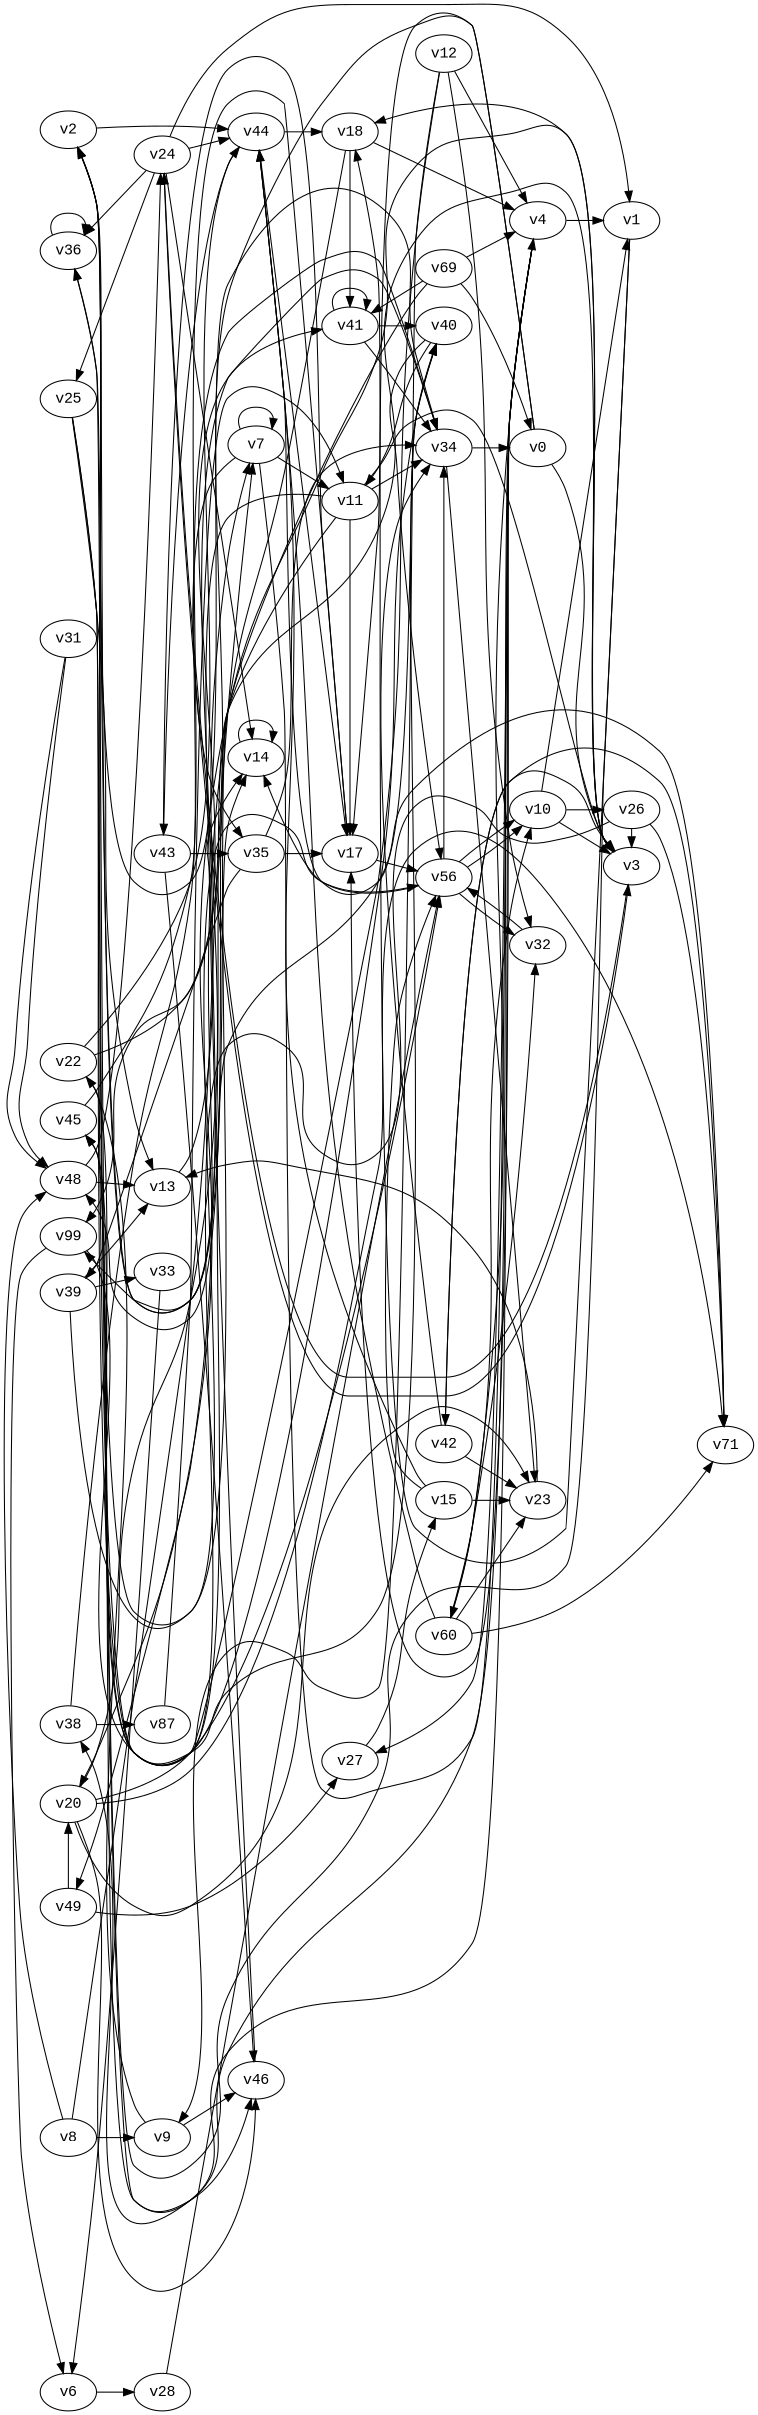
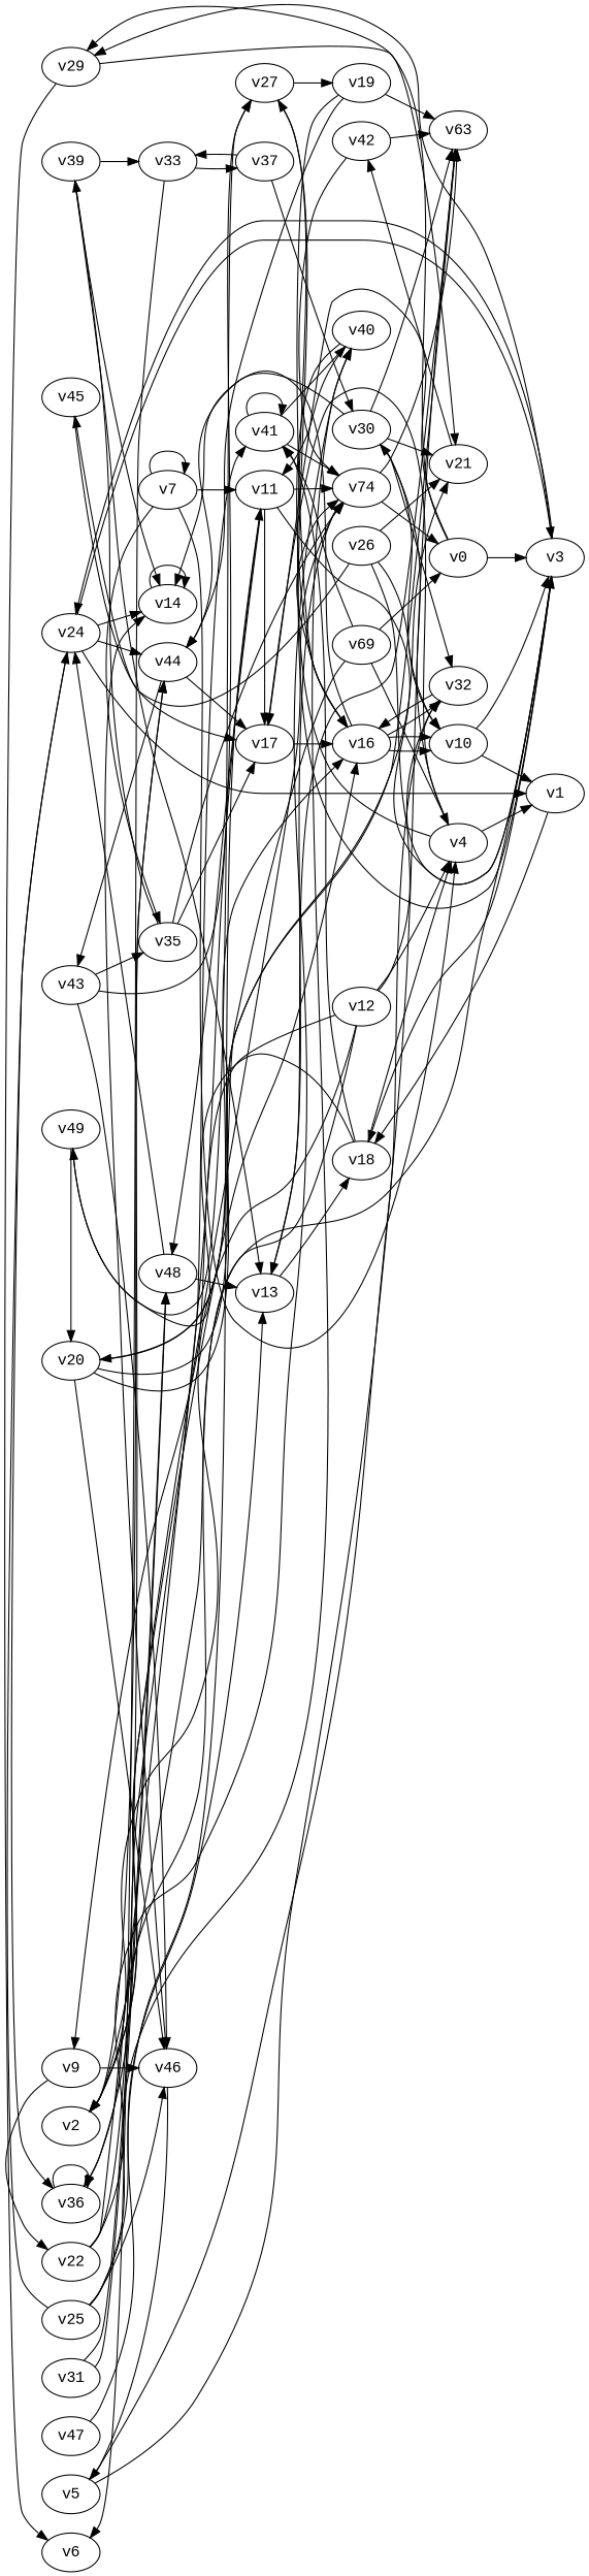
  digraph {
    fontname="Liberation Mono"
    rankdir=LR
    node [fontname="Liberation Mono" player=1]
    edge [fontname="Liberation Mono"]
    v0 [player=0]
    v3
    v17
-   v29 [label=v99]
+   v29
    v18 [player=0]
    v2
    v24
-   v16 [player=0 label=v56]
+   v16 [player=0]
    v6 [player=0]
-   v21 [player=0 label=v71]
+   v21 [player=0]
    v1
    v36 [player=0]
    v4 [player=0]
    v41 [player=0]
    v49
    v44 [player=0]
    v32 [player=0]
    v10
-   v34 [player=0]
+   v34 [player=0 label=v74]
    v14 [player=0]
    v40
    v43
    v27
-   v30 [label=v60]
-   v38
+   v30
    v45
-   v15 [player=0]
-   v23 [player=0]
-   v47 [player=0 label=v87]
+   v15 [player=0 label=v19]
+   v23 [player=0 label=v63]
+   v47 [player=0]
+   v5 [player=0]
    v13
-   v28 [player=0]
    v7 [player=0]
    v11
    v35
    v48
    v39 [player=0]
-   v8
    v9 [player=0]
    v22 [player=0]
    v46 [player=0]
    v26 [player=0]
    v12
    v20
    n45 [label=v69]
    v42
    v25
    v31
    v33
+   v37 [player=0]
    v0 -> v3
    v0 -> v17 [constraint="time == 13"]
    v0 -> v29 [constraint="time % 5 == 1"]
    v3 -> v29 [constraint="time % 3 == 1"]
    v3 -> v18 [constraint="time <= 17"]
    v3 -> v2 [constraint="time % 5 == 2"]
    v3 -> v24 [constraint="time % 4 == 3"]
    v17 -> v16
    v29 -> v6 [constraint="time == 0"]
    v29 -> v21 [constraint="time >= 14"]
    v18 -> v4
    v18 -> v41 [constraint="time % 3 == 1"]
    v18 -> v49 [constraint="time % 5 == 4"]
    v2 -> v16 [constraint="time == 20"]
    v2 -> v44 [constraint="time % 6 == 3"]
    v24 -> v3
    v24 -> v1
    v24 -> v36 [constraint="time == 2"]
    v24 -> v44
    v24 -> v14
    v16 -> v32
    v16 -> v10
    v16 -> v10 [constraint="time % 5 == 0"]
    v16 -> v34 [constraint="time >= 11"]
    v16 -> v14 [constraint="time >= 15"]
-   v6 -> v28
    v21 -> v42 [constraint="time >= 10"]
    v1 -> v18 [constraint="time % 6 == 3"]
-   v1 -> v36 [constraint="time == 9"]
+   v12 -> v36 [constraint="time == 9"]
    v36 -> v36 [constraint="time == 2"]
    v4 -> v17 [constraint="time == 19"]
    v4 -> v1
    v4 -> v27 [constraint="time == 5"]
    v4 -> v30 [constraint="time == 0"]
-   v4 -> v38 [constraint="time >= 4"]
-   v4 -> v45 [constraint="time <= 19"]
    v41 -> v41 [constraint="time % 3 == 1"]
    v41 -> v34
    v41 -> v40
    v49 -> v27 [constraint="time % 6 == 4"]
    v49 -> v20 [constraint="(time % 4 == 0) || (time % 4 == 0)"]
    v44 -> v17
-   v44 -> v18
-   v44 -> v40 [constraint="time >= 9"]
+   v13 -> v18
    v44 -> v43 [constraint="time == 5"]
    v32 -> v16
    v10 -> v3
    v10 -> v1
-   v10 -> v26
+   v26 -> v10
    v34 -> v0
    v34 -> v2 [constraint="time <= 14"]
    v34 -> v23 [constraint="time % 5 == 4"]
    v14 -> v14 [constraint="time % 5 == 1"]
    v40 -> v16 [constraint="time % 6 == 4"]
    v40 -> v11 [constraint="time >= 6"]
-   v43 -> v17 [constraint="time >= 12"]
+   v43 -> v27 [constraint="time >= 12"]
    v43 -> v35
    v43 -> v46
-   v42 -> v3 [constraint="time >= 4"]
+   v27 -> v3 [constraint="time >= 4"]
    v27 -> v15
    v30 -> v21
    v30 -> v44 [constraint="time % 4 == 3"]
    v30 -> v32
    v30 -> v10 [constraint="time == 8"]
    v30 -> v23
-   v38 -> v34 [constraint="time >= 9"]
-   v38 -> v47
    v45 -> v17 [constraint="time == 3"]
    v15 -> v16 [constraint="time == 4"]
    v15 -> v44 [constraint="(time % 4 == 1) || (time % 4 == 2)"]
    v15 -> v23
    v23 -> v13 [constraint="time >= 2"]
    v47 -> v11 [constraint="time <= 25"]
+   v5 -> v32 [constraint="time == 2"]
+   v5 -> v23 [constraint="time <= 21"]
    v13 -> v34 [constraint="time == 16"]
-   v28 -> v16 [constraint="time == 16"]
    v7 -> v4 [constraint="time == 13"]
    v7 -> v7 [constraint="time % 6 == 5"]
    v7 -> v11
    v7 -> v35 [constraint="time == 12"]
    v11 -> v3 [constraint="time >= 13"]
    v11 -> v17 [constraint="time >= 2"]
    v11 -> v36 [constraint="time % 4 == 3"]
    v11 -> v34
    v11 -> v48 [constraint="time >= 7"]
    v35 -> v17
    v35 -> v34 [constraint="time == 5"]
    v35 -> v39 [constraint="time == 15"]
    v48 -> v24 [constraint="time <= 22"]
    v48 -> v13
    v39 -> v14 [constraint="time == 7"]
    v39 -> v13 [constraint="time == 17"]
    v39 -> v33
-   v8 -> v7 [constraint="time % 3 == 2"]
-   v8 -> v48 [constraint="time == 2"]
-   v8 -> v9
    v9 -> v22 [constraint="time % 3 == 2"]
    v9 -> v46
    v22 -> v41 [constraint="time <= 5"]
    v22 -> v44 [constraint="time % 5 == 4"]
    v22 -> v40 [constraint="time >= 14"]
    v46 -> v14 [constraint="time >= 10"]
+   v46 -> v5 [constraint="time == 12"]
    v26 -> v3 [constraint="time == 13"]
    v26 -> v21
    v26 -> v45 [constraint="time % 2 == 1"]
    v12 -> v2 [constraint="time == 7"]
    v12 -> v4
    v12 -> v32 [constraint="(time >= 4) && (time <= 19)"]
    v12 -> v9 [constraint="time <= 19"]
    v20 -> v16 [constraint="time == 8"]
    v20 -> v21 [constraint="time % 4 == 0"]
    v20 -> v23 [constraint="time % 5 == 3"]
-   v20 -> v7 [constraint="time % 3 == 1"]
    v20 -> v46 [constraint="time % 3 == 1"]
    n45 -> v0
    n45 -> v4
    n45 -> v41 [constraint="time == 20"]
    n45 -> v20 [constraint="time == 11"]
    v42 -> v34 [constraint="(time >= 7) && (time <= 22)"]
    v42 -> v23
-   v24 -> v25 [constraint="time >= 14"]
+   v25 -> v24 [constraint="time >= 14"]
    v25 -> v40 [constraint="time == 19"]
    v25 -> v13 [constraint="time == 7"]
    v25 -> v46 [constraint="time == 0"]
    v31 -> v48 [constraint="time == 4"]
    v31 -> v48 [constraint="time == 17"]
    v33 -> v6 [constraint="time == 20"]
+   v33 -> v37
+   v37 -> v30 [constraint="time >= 8"]
+   v37 -> v33 [constraint="(time % 3 == 0) || (time % 3 == 0)"]
  }
